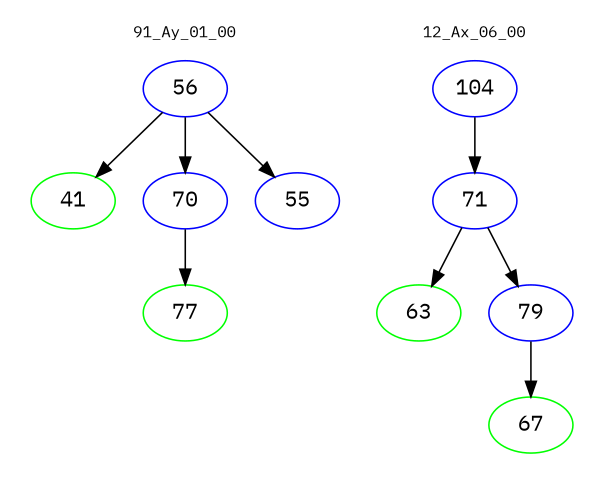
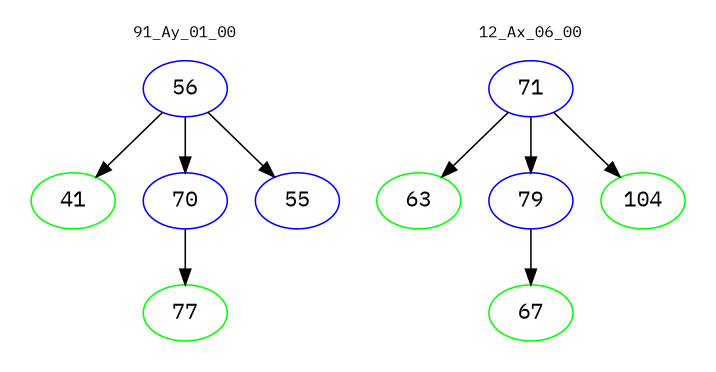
  digraph {
    fontname="IBM Plex Mono"
    node [color=blue fontname="IBM Plex Mono"]
    edge [color=black fontname="IBM Plex Mono"]
    n1 [label=56]
    n2 [color=green label=41]
    n3 [label=70]
    n4 [label=55]
    n5 [color=green label=77]
    n6 [label=71]
    n7 [color=green label=63]
    n8 [label=79]
-   n9 [label=104]
+   n9 [color=green label=104]
    n10 [color=green label=67]
    subgraph cluster_1 {
      color=white
      fontsize=10
      label="91_Ay_01_00"
      n1
      n2
      n3
      n4
      n5
    }
    subgraph cluster_2 {
      color=white
      fontsize=10
      label="12_Ax_06_00"
      n6
      n7
      n8
      n9
      n10
    }
    n1 -> n2
    n1 -> n3
    n1 -> n4
    n3 -> n5
    n6 -> n7
    n6 -> n8
-   n9 -> n6
+   n6 -> n9
    n8 -> n10
  }
